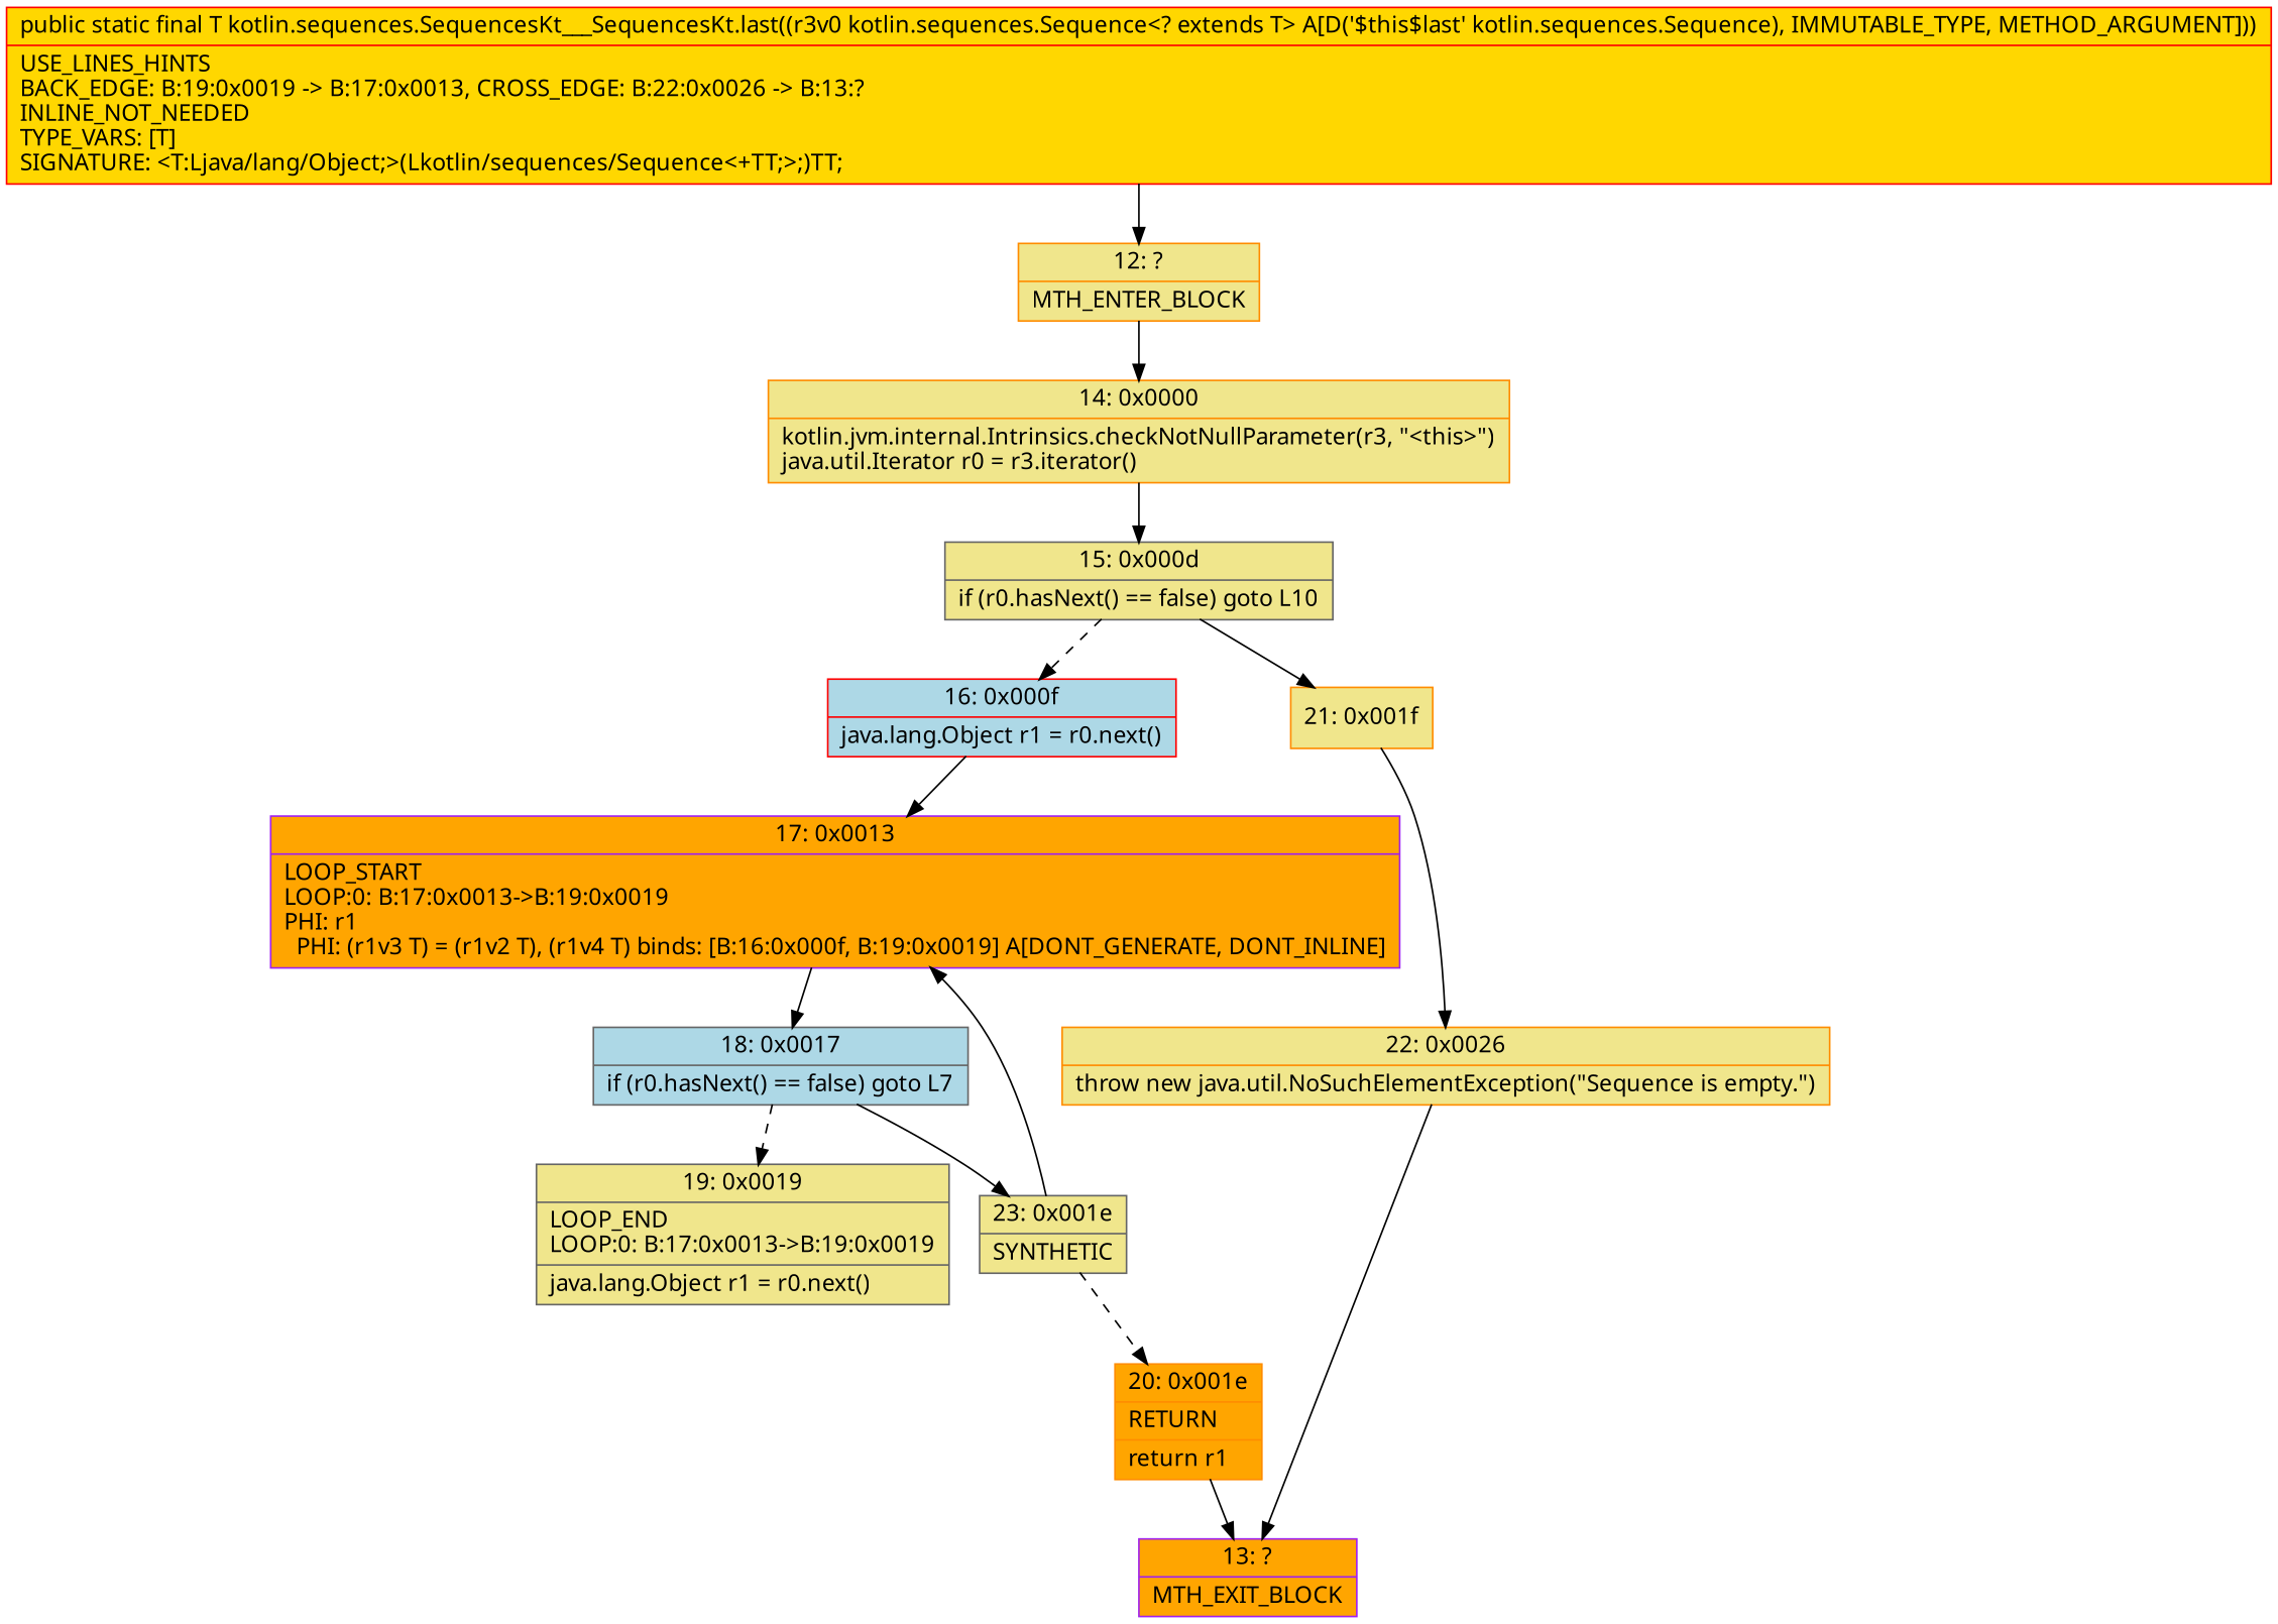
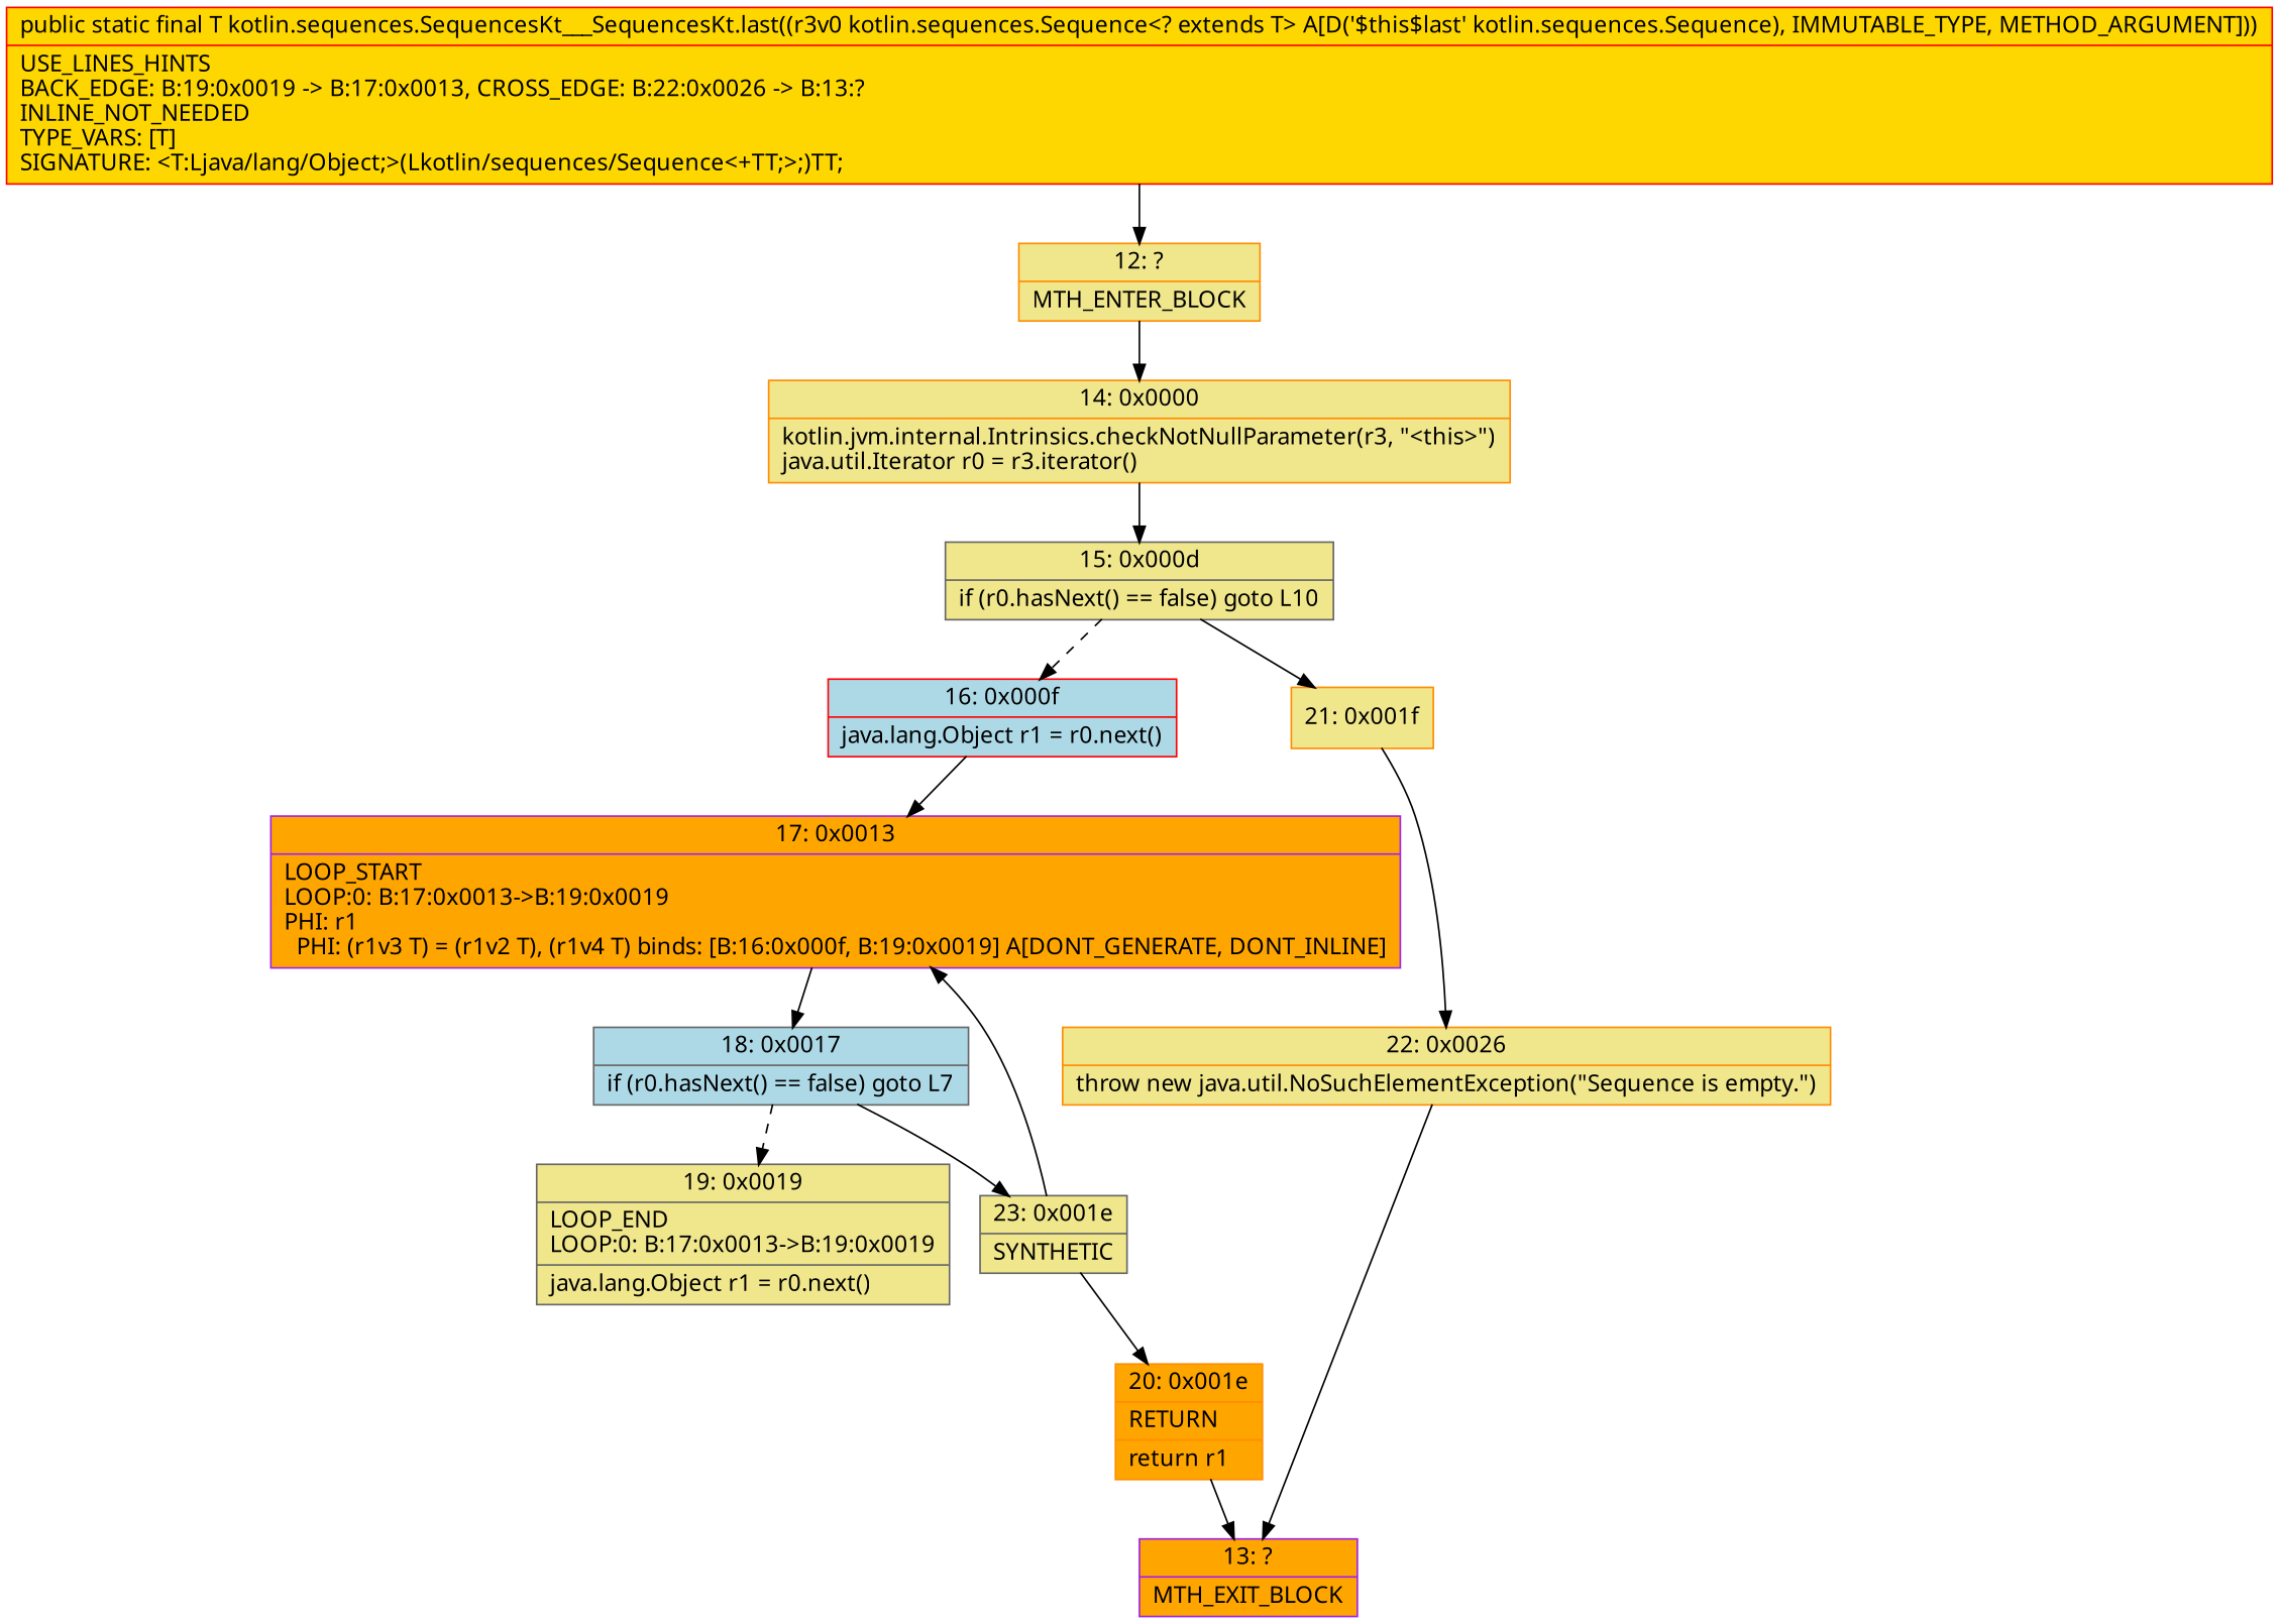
  digraph {
    fontname="Noto Sans"
    node [color=darkorange fillcolor=khaki fontname="Noto Sans" shape=record style=filled]
    edge [fontname="Noto Sans"]
    n1 [label="{12\:\ ?|MTH_ENTER_BLOCK\l}"]
    n2 [label="{14\:\ 0x0000|kotlin.jvm.internal.Intrinsics.checkNotNullParameter(r3, \"\<this\>\")\ljava.util.Iterator r0 = r3.iterator()\l}"]
    n3 [color=gray40 label="{15\:\ 0x000d|if (r0.hasNext() == false) goto L10\l}"]
    n4 [color=red fillcolor=lightblue label="{16\:\ 0x000f|java.lang.Object r1 = r0.next()\l}"]
    n5 [label="{21\:\ 0x001f}"]
    n6 [color=purple fillcolor=orange label="{17\:\ 0x0013|LOOP_START\lLOOP:0: B:17:0x0013\-\>B:19:0x0019\lPHI: r1 \l  PHI: (r1v3 T) = (r1v2 T), (r1v4 T) binds: [B:16:0x000f, B:19:0x0019] A[DONT_GENERATE, DONT_INLINE]\l}"]
    n7 [label="{22\:\ 0x0026|throw new java.util.NoSuchElementException(\"Sequence is empty.\")\l}"]
    n8 [color=gray40 fillcolor=lightblue label="{18\:\ 0x0017|if (r0.hasNext() == false) goto L7\l}"]
    n9 [color=gray40 label="{19\:\ 0x0019|LOOP_END\lLOOP:0: B:17:0x0013\-\>B:19:0x0019\l|java.lang.Object r1 = r0.next()\l}"]
    n10 [color=gray40 label="{23\:\ 0x001e|SYNTHETIC\l}"]
    n11 [fillcolor=orange label="{20\:\ 0x001e|RETURN\l|return r1\l}"]
    n12 [color=purple fillcolor=orange label="{13\:\ ?|MTH_EXIT_BLOCK\l}"]
    n13 [color=red fillcolor=gold label="{public static final T kotlin.sequences.SequencesKt___SequencesKt.last((r3v0 kotlin.sequences.Sequence\<? extends T\> A[D('$this$last' kotlin.sequences.Sequence), IMMUTABLE_TYPE, METHOD_ARGUMENT]))  | USE_LINES_HINTS\lBACK_EDGE: B:19:0x0019 \-\> B:17:0x0013, CROSS_EDGE: B:22:0x0026 \-\> B:13:?\lINLINE_NOT_NEEDED\lTYPE_VARS: [T]\lSIGNATURE: \<T:Ljava\/lang\/Object;\>(Lkotlin\/sequences\/Sequence\<+TT;\>;)TT;\l}"]
    n1 -> n2
    n2 -> n3
    n3 -> n4 [style=dashed]
    n3 -> n5
    n4 -> n6
    n5 -> n7
    n6 -> n8
    n7 -> n12
    n8 -> n9 [style=dashed]
    n8 -> n10
    n10 -> n6
-   n10 -> n11 [style=dashed]
+   n10 -> n11
    n11 -> n12
    n13 -> n1
  }
